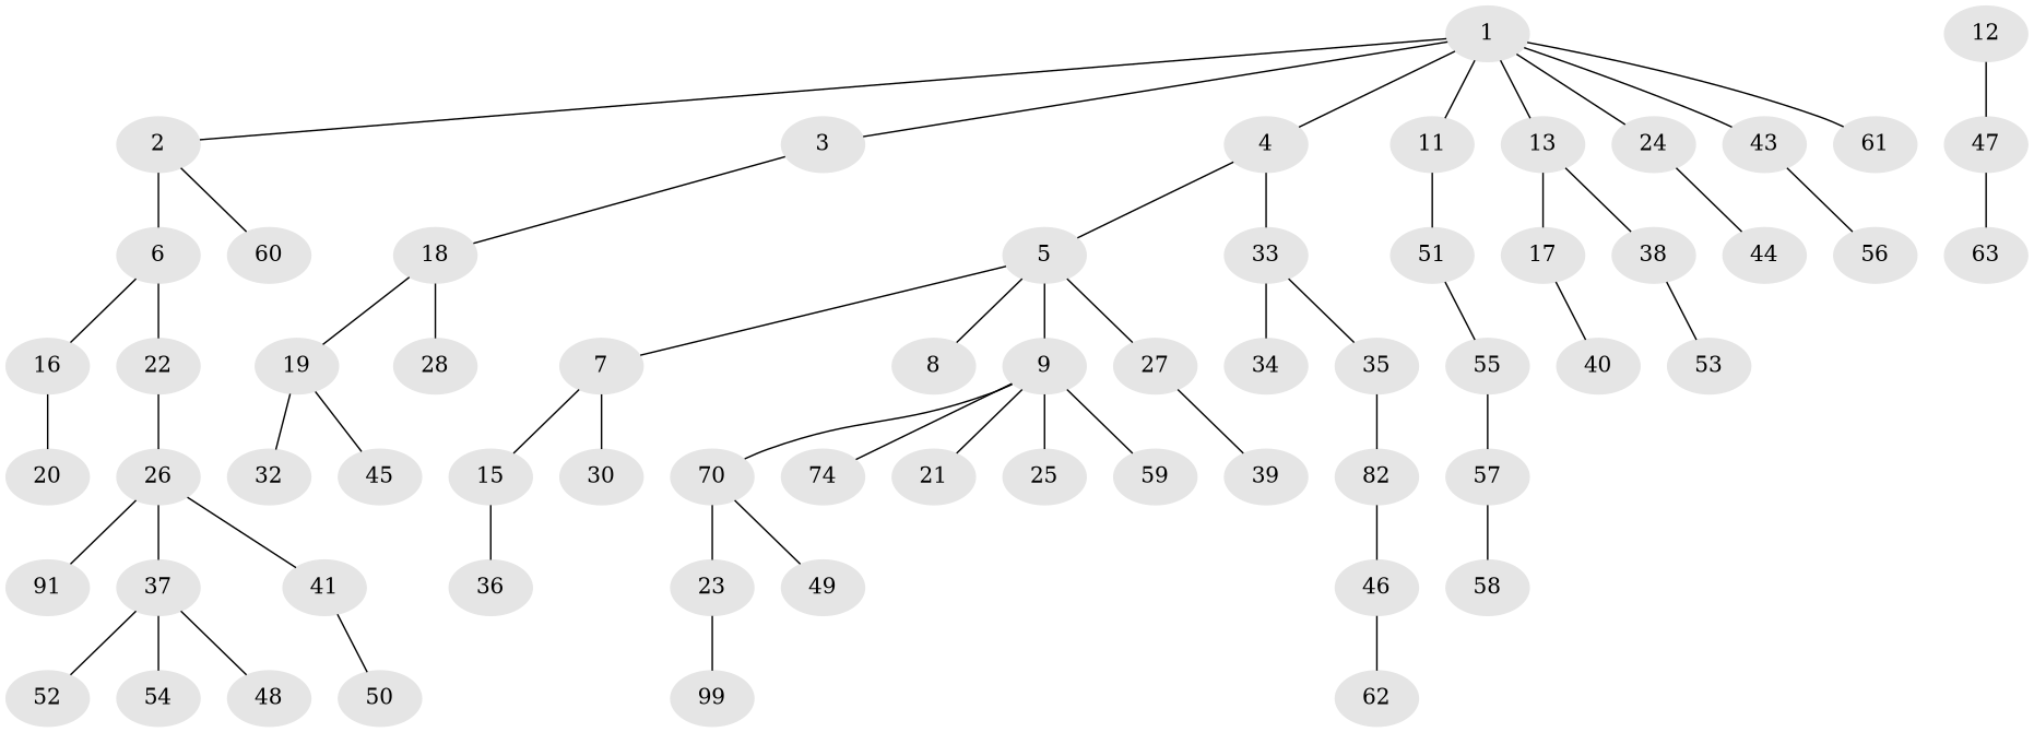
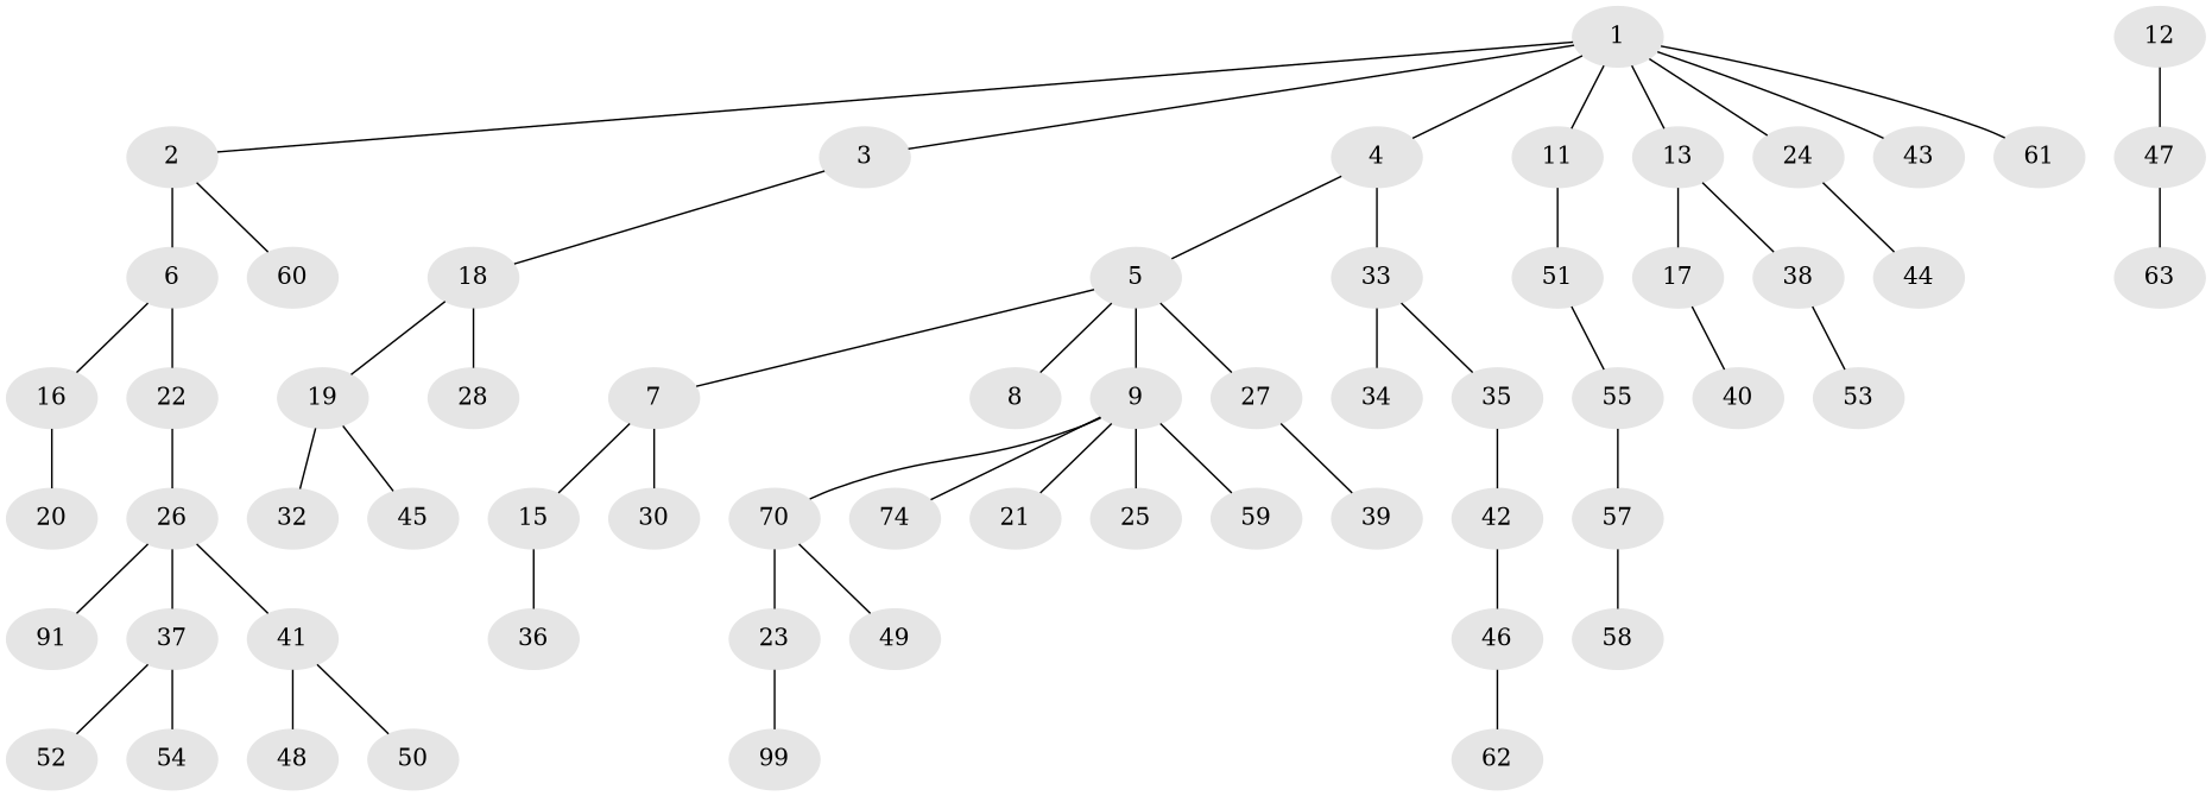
  graph {
    node [color=gray90 style=filled]
    edge [weight=1.0]
    1
    2
    3
    4
    11
    13
    24
    43
    61
    6
    60
    18
    5
    33
    51
    17
    38
    44
-   56
    16
    22
    19
    28
    7
    8
    9
    27
    34
    35
    15
    30
    n32 [label=70]
    n33 [label=74]
    21
    25
    59
    39
    20
    26
    12
    47
    36
    23
    49
    n45 [label=99]
    55
    63
    40
    53
    32
    45
    n52 [label=91]
    37
    41
    52
    54
    48
    50
-   42 [label=82]
+   42
    46
    57
    58
    62
    1 -- 2
    1 -- 3
    1 -- 4
    1 -- 11
    1 -- 13
    1 -- 24
    1 -- 43
    1 -- 61
    2 -- 6 [weight=3.0]
    2 -- 60
    3 -- 18
    4 -- 5
    4 -- 33
    11 -- 51
    13 -- 17
    13 -- 38
    24 -- 44
-   43 -- 56
    6 -- 16
    6 -- 22
    18 -- 19
    18 -- 28
    5 -- 7
    5 -- 8
    5 -- 9
    5 -- 27
    33 -- 34 [weight=2.0]
    33 -- 35
    51 -- 55
    17 -- 40
    38 -- 53
    16 -- 20
    22 -- 26
    19 -- 32 [weight=2.0]
    19 -- 45
    7 -- 15
    7 -- 30
    9 -- n32
    9 -- n33
    9 -- 21
    9 -- 25 [weight=3.0]
    9 -- 59
    27 -- 39
    35 -- 42 [weight=2.0]
    15 -- 36
    n32 -- 23 [weight=3.0]
    n32 -- 49
    26 -- n52
    26 -- 37
    26 -- 41
    12 -- 47
    47 -- 63
    23 -- n45
    55 -- 57
    37 -- 52
    37 -- 54 [weight=2.0]
-   37 -- 48
+   41 -- 48
    41 -- 50
    42 -- 46
    46 -- 62
    57 -- 58
  }
